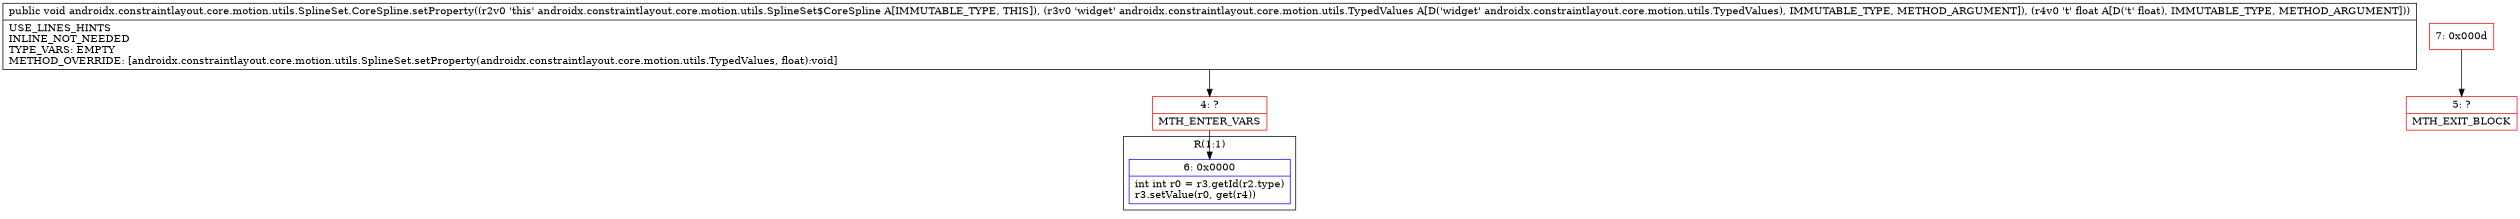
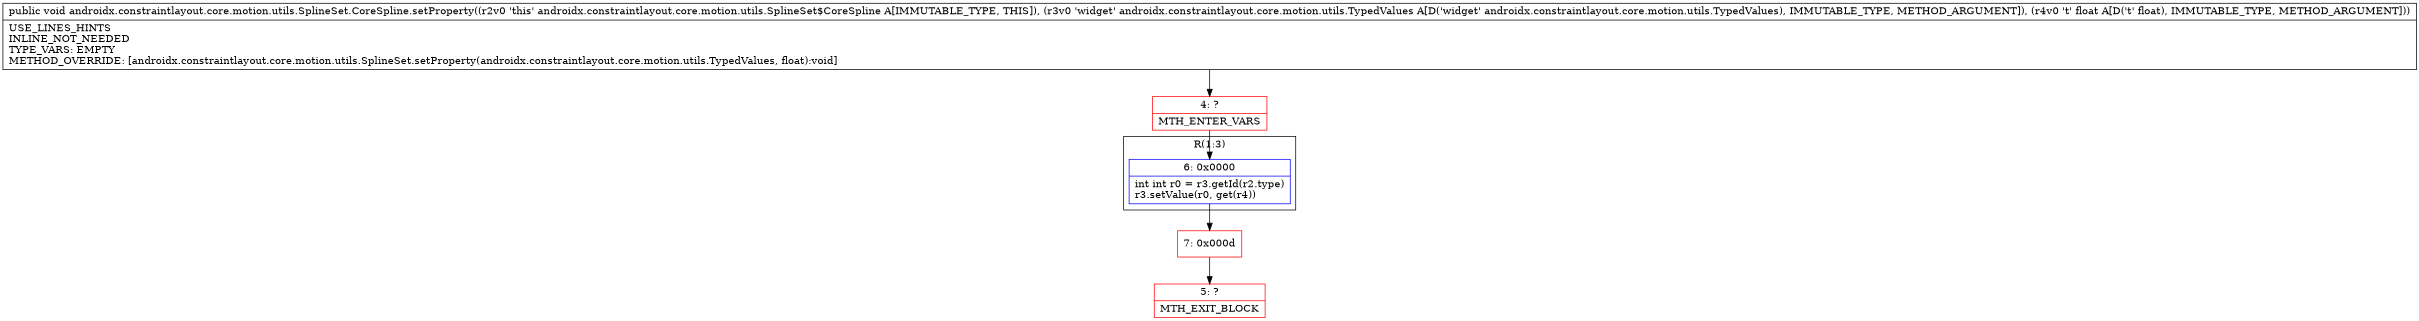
  digraph {
    node [color=red shape=record]
    n1 [color=blue label="{6\:\ 0x0000|int int r0 = r3.getId(r2.type)\lr3.setValue(r0, get(r4))\l}"]
    n2 [label="{7\:\ 0x000d}"]
    n3 [label="{5\:\ ?|MTH_EXIT_BLOCK\l}"]
    n4 [label="{4\:\ ?|MTH_ENTER_VARS\l}"]
    n5 [label="{public void androidx.constraintlayout.core.motion.utils.SplineSet.CoreSpline.setProperty((r2v0 'this' androidx.constraintlayout.core.motion.utils.SplineSet$CoreSpline A[IMMUTABLE_TYPE, THIS]), (r3v0 'widget' androidx.constraintlayout.core.motion.utils.TypedValues A[D('widget' androidx.constraintlayout.core.motion.utils.TypedValues), IMMUTABLE_TYPE, METHOD_ARGUMENT]), (r4v0 't' float A[D('t' float), IMMUTABLE_TYPE, METHOD_ARGUMENT]))  | USE_LINES_HINTS\lINLINE_NOT_NEEDED\lTYPE_VARS: EMPTY\lMETHOD_OVERRIDE: [androidx.constraintlayout.core.motion.utils.SplineSet.setProperty(androidx.constraintlayout.core.motion.utils.TypedValues, float):void]\l}" color=""]
    subgraph cluster_1 {
-     label="R(1:1)"
+     label="R(1:3)"
      n1
    }
+   n1 -> n2
    n2 -> n3
    n4 -> n1
    n5 -> n4
  }
